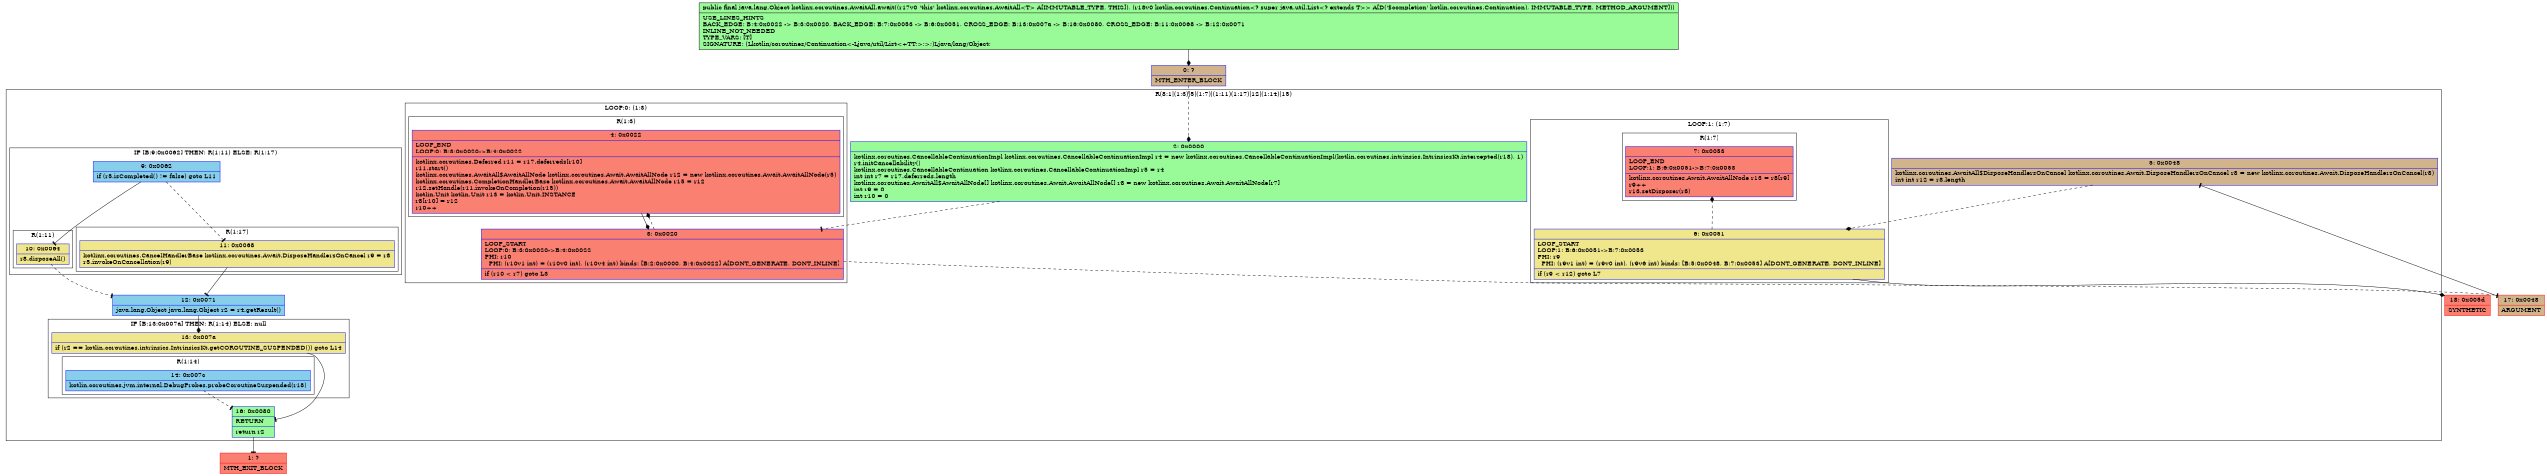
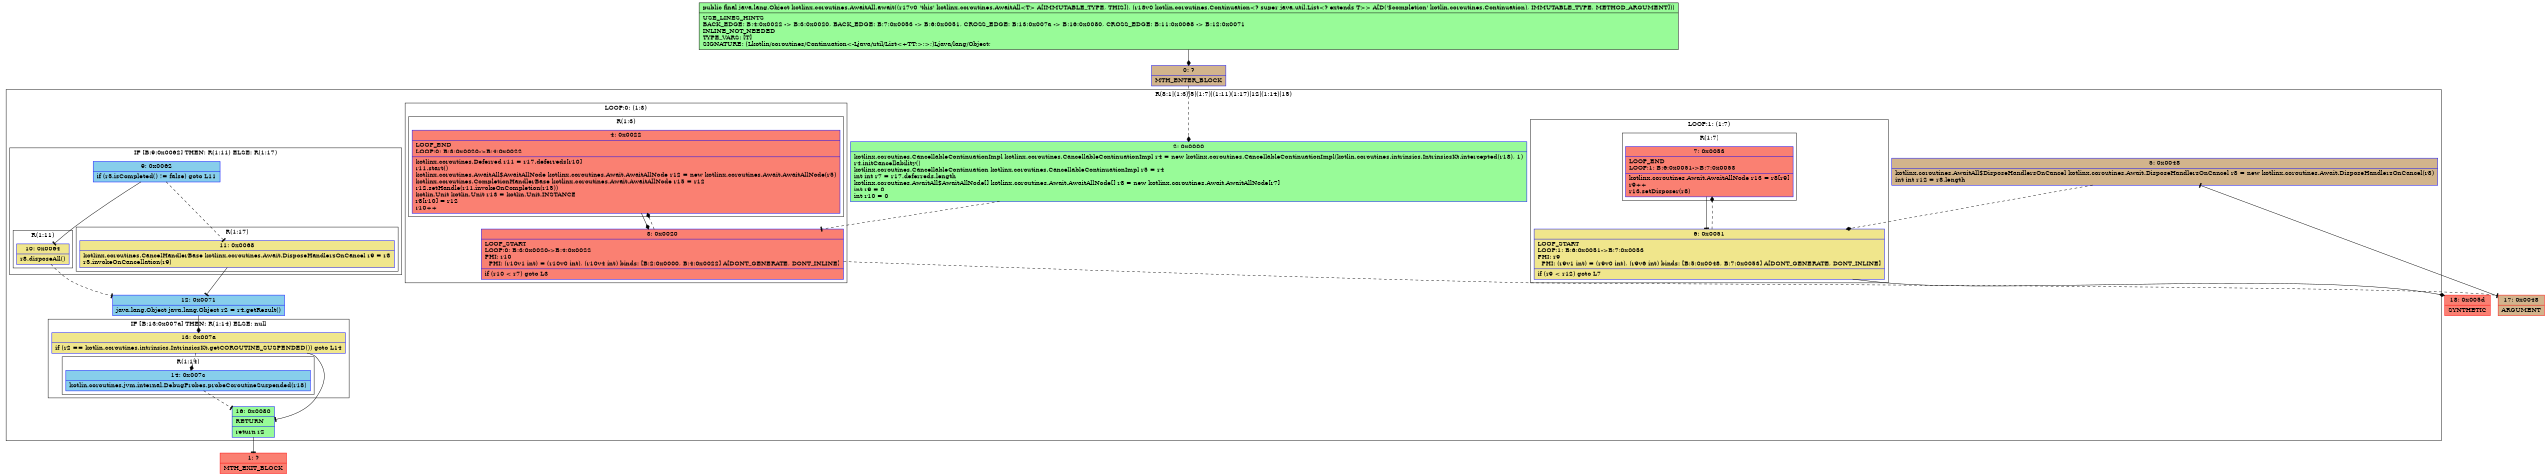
  digraph {
    node [color=blue fillcolor=salmon shape=record style=filled]
    edge [arrowhead=tee style=solid]
    n1 [label="{4\:\ 0x0022|LOOP_END\lLOOP:0: B:3:0x0020\-\>B:4:0x0022\l|kotlinx.coroutines.Deferred r11 = r17.deferreds[r10]\lr11.start()\lkotlinx.coroutines.AwaitAll$AwaitAllNode kotlinx.coroutines.Await.AwaitAllNode r12 = new kotlinx.coroutines.Await.AwaitAllNode(r5)\lkotlinx.coroutines.CompletionHandlerBase kotlinx.coroutines.Await.AwaitAllNode r15 = r12\lr12.setHandle(r11.invokeOnCompletion(r15))\lkotlin.Unit kotlin.Unit r13 = kotlin.Unit.INSTANCE\lr8[r10] = r12\lr10++\l}"]
    n2 [label="{3\:\ 0x0020|LOOP_START\lLOOP:0: B:3:0x0020\-\>B:4:0x0022\lPHI: r10 \l  PHI: (r10v1 int) = (r10v0 int), (r10v4 int) binds: [B:2:0x0000, B:4:0x0022] A[DONT_GENERATE, DONT_INLINE]\l|if (r10 \< r7) goto L3\l}"]
    n3 [label="{7\:\ 0x0053|LOOP_END\lLOOP:1: B:6:0x0051\-\>B:7:0x0053\l|kotlinx.coroutines.Await.AwaitAllNode r13 = r8[r9]\lr9++\lr13.setDisposer(r8)\l}"]
    n4 [fillcolor=khaki label="{6\:\ 0x0051|LOOP_START\lLOOP:1: B:6:0x0051\-\>B:7:0x0053\lPHI: r9 \l  PHI: (r9v1 int) = (r9v0 int), (r9v6 int) binds: [B:5:0x0048, B:7:0x0053] A[DONT_GENERATE, DONT_INLINE]\l|if (r9 \< r12) goto L7\l}"]
    n5 [fillcolor=khaki label="{10\:\ 0x0064|r8.disposeAll()\l}"]
    n6 [fillcolor=khaki label="{11\:\ 0x0068|kotlinx.coroutines.CancelHandlerBase kotlinx.coroutines.Await.DisposeHandlersOnCancel r9 = r8\lr5.invokeOnCancellation(r9)\l}"]
    n7 [fillcolor=skyblue label="{9\:\ 0x0062|if (r5.isCompleted() != false) goto L11\l}"]
    n8 [fillcolor=skyblue label="{14\:\ 0x007c|kotlin.coroutines.jvm.internal.DebugProbes.probeCoroutineSuspended(r18)\l}"]
    n9 [fillcolor=khaki label="{13\:\ 0x007a|if (r2 == kotlin.coroutines.intrinsics.IntrinsicsKt.getCOROUTINE_SUSPENDED()) goto L14\l}"]
    n10 [fillcolor=palegreen label="{2\:\ 0x0000|kotlinx.coroutines.CancellableContinuationImpl kotlinx.coroutines.CancellableContinuationImpl r4 = new kotlinx.coroutines.CancellableContinuationImpl(kotlin.coroutines.intrinsics.IntrinsicsKt.intercepted(r18), 1)\lr4.initCancellability()\lkotlinx.coroutines.CancellableContinuation kotlinx.coroutines.CancellableContinuationImpl r5 = r4\lint int r7 = r17.deferreds.length\lkotlinx.coroutines.AwaitAll$AwaitAllNode[] kotlinx.coroutines.Await.AwaitAllNode[] r8 = new kotlinx.coroutines.Await.AwaitAllNode[r7]\lint r9 = 0\lint r10 = 0\l}"]
    n11 [fillcolor=tan label="{5\:\ 0x0048|kotlinx.coroutines.AwaitAll$DisposeHandlersOnCancel kotlinx.coroutines.Await.DisposeHandlersOnCancel r8 = new kotlinx.coroutines.Await.DisposeHandlersOnCancel(r8)\lint int r12 = r8.length\l}"]
    n12 [fillcolor=skyblue label="{12\:\ 0x0071|java.lang.Object java.lang.Object r2 = r4.getResult()\l}"]
    n13 [fillcolor=palegreen label="{16\:\ 0x0080|RETURN\l|return r2\l}"]
    n14 [color=red fillcolor=tan label="{17\:\ 0x0048|ARGUMENT\l}"]
    n15 [color=red label="{18\:\ 0x005d|SYNTHETIC\l}"]
    n16 [color=red label="{1\:\ ?|MTH_EXIT_BLOCK\l}"]
    n17 [fillcolor=tan label="{0\:\ ?|MTH_ENTER_BLOCK\l}"]
    n18 [fillcolor=palegreen label="{public final java.lang.Object kotlinx.coroutines.AwaitAll.await((r17v0 'this' kotlinx.coroutines.AwaitAll\<T\> A[IMMUTABLE_TYPE, THIS]), (r18v0 kotlin.coroutines.Continuation\<? super java.util.List\<? extends T\>\> A[D('$completion' kotlin.coroutines.Continuation), IMMUTABLE_TYPE, METHOD_ARGUMENT]))  | USE_LINES_HINTS\lBACK_EDGE: B:4:0x0022 \-\> B:3:0x0020, BACK_EDGE: B:7:0x0053 \-\> B:6:0x0051, CROSS_EDGE: B:13:0x007a \-\> B:16:0x0080, CROSS_EDGE: B:11:0x0068 \-\> B:12:0x0071\lINLINE_NOT_NEEDED\lTYPE_VARS: [T]\lSIGNATURE: (Lkotlin\/coroutines\/Continuation\<\-Ljava\/util\/List\<+TT;\>;\>;)Ljava\/lang\/Object;\l}" color=""]
    subgraph cluster_1 {
      label="R(8:1|(1:3)|5|(1:7)|(1:11)(1:17)|12|(1:14)|15)"
      n10
      n11
      n12
      n13
      subgraph cluster_2 {
        label="LOOP:0: (1:3)"
        n2
        subgraph cluster_3 {
          label="R(1:3)"
          n1
        }
      }
      subgraph cluster_4 {
        label="LOOP:1: (1:7)"
        n4
        subgraph cluster_5 {
          label="R(1:7)"
          n3
        }
      }
      subgraph cluster_6 {
        label="IF [B:9:0x0062] THEN: R(1:11) ELSE: R(1:17)"
        n7
        subgraph cluster_7 {
          label="R(1:11)"
          n5
        }
        subgraph cluster_8 {
          label="R(1:17)"
          n6
        }
      }
      subgraph cluster_9 {
        label="IF [B:13:0x007a] THEN: R(1:14) ELSE: null"
        n9
        subgraph cluster_10 {
          label="R(1:14)"
          n8
        }
      }
    }
    n1 -> n2 [arrowhead=diamond]
    n2 -> n1 [arrowhead=diamond style=dashed]
    n2 -> n14 [style=dashed]
+   n3 -> n4
    n4 -> n3 [arrowhead=diamond style=dashed]
    n4 -> n15 [arrowhead=diamond]
    n5 -> n12 [style=dashed]
    n6 -> n12
    n7 -> n5
    n7 -> n6 [style=dashed]
    n8 -> n13 [style=dashed]
+   n9 -> n8 [arrowhead=diamond style=dashed]
    n9 -> n13
    n10 -> n2 [style=dashed]
    n11 -> n4 [arrowhead=diamond style=dashed]
    n12 -> n9 [arrowhead=diamond]
    n13 -> n16
    n14 -> n11
    n17 -> n10 [arrowhead=diamond style=dashed]
    n18 -> n17 [arrowhead=diamond]
  }
